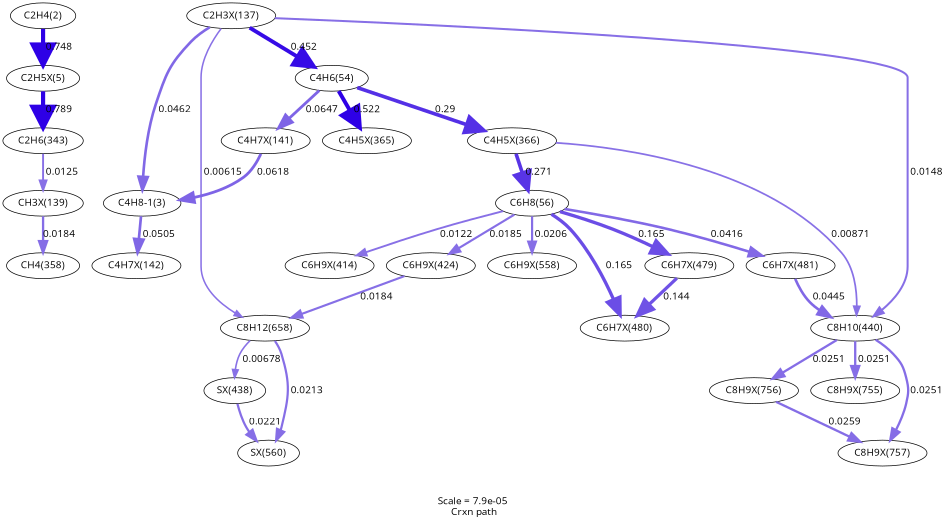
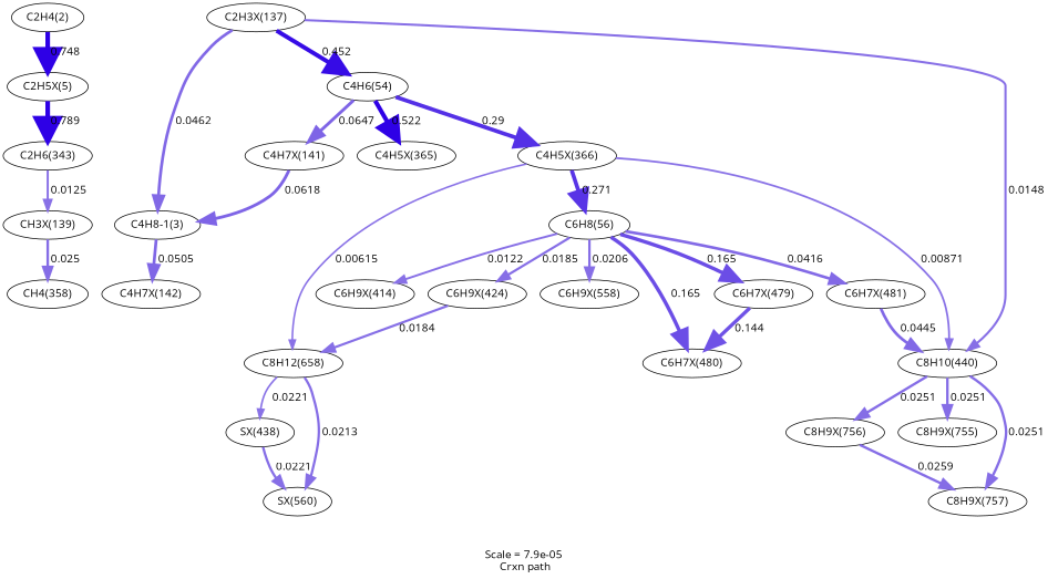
  digraph {
    fontname="Open Sans"
    label="Scale = 7.9e-05\l Crxn path"
    node [fontname="Open Sans"]
    edge [arrowsize=1.61 color="0.7, 0.525, 0.9" fontname="Open Sans" style="setlinewidth(3.22)"]
    n1 [label="C2H4(2)"]
    n2 [label="C2H5X(5)"]
    n3 [label="C2H6(343)"]
    n4 [label="C2H3X(137)"]
    n5 [label="C4H8-1(3)"]
    n6 [label="C4H6(54)"]
    n7 [label="C8H10(440)"]
    n8 [label="C8H12(658)"]
    n9 [label="C4H7X(142)"]
    n10 [label="CH3X(139)"]
    n11 [label="C4H7X(141)"]
    n12 [label="C4H5X(366)"]
    n13 [label="C4H5X(365)"]
    n14 [label="C6H8(56)"]
    n15 [label="C6H7X(481)"]
    n16 [label="C6H7X(480)"]
    n17 [label="C6H7X(479)"]
    n18 [label="C6H9X(414)"]
    n19 [label="C6H9X(424)"]
    n20 [label="C6H9X(558)"]
    n21 [label="C8H9X(757)"]
    n22 [label="C8H9X(756)"]
    n23 [label="C8H9X(755)"]
    n24 [label="SX(560)"]
    n25 [label="SX(438)"]
    n26 [label="CH4(358)"]
    n1 -> n2 [arrowsize=2.89 color="0.7, 1.25, 0.9" label=" 0.748" style="setlinewidth(5.78)"]
    n2 -> n3 [arrowsize=2.91 color="0.7, 1.29, 0.9" label=" 0.789" style="setlinewidth(5.82)"]
    n3 -> n10 [arrowsize=1.35 color="0.7, 0.512, 0.9" label=" 0.0125" style="setlinewidth(2.69)"]
    n4 -> n5 [arrowsize=1.84 color="0.7, 0.546, 0.9" label=" 0.0462" style="setlinewidth(3.68)"]
    n4 -> n6 [arrowsize=2.7 color="0.7, 0.952, 0.9" label=" 0.452" style="setlinewidth(5.4)"]
    n4 -> n7 [arrowsize=1.41 color="0.7, 0.515, 0.9" label=" 0.0148" style="setlinewidth(2.82)"]
-   n4 -> n8 [arrowsize=1.08 color="0.7, 0.506, 0.9" label=" 0.00615" style="setlinewidth(2.16)"]
+   n12 -> n8 [arrowsize=1.08 color="0.7, 0.506, 0.9" label=" 0.00615" style="setlinewidth(2.16)"]
    n5 -> n9 [arrowsize=1.87 color="0.7, 0.551, 0.9" label=" 0.0505" style="setlinewidth(3.75)"]
    n6 -> n11 [arrowsize=1.97 color="0.7, 0.565, 0.9" label=" 0.0647" style="setlinewidth(3.93)"]
    n6 -> n12 [arrowsize=2.53 color="0.7, 0.79, 0.9" label=" 0.29" style="setlinewidth(5.07)"]
    n6 -> n13 [arrowsize=2.75 color="0.7, 1.02, 0.9" label=" 0.522" style="setlinewidth(5.51)"]
    n7 -> n21 [label=" 0.0251"]
    n7 -> n22 [label=" 0.0251"]
    n7 -> n23 [label=" 0.0251"]
    n8 -> n24 [arrowsize=1.55 color="0.7, 0.521, 0.9" label=" 0.0213" style="setlinewidth(3.09)"]
-   n8 -> n25 [arrowsize=1.12 color="0.7, 0.507, 0.9" label=" 0.00678" style="setlinewidth(2.23)"]
-   n10 -> n26 [label=" 0.0184"]
+   n8 -> n25 [arrowsize=1.12 color="0.7, 0.507, 0.9" label=" 0.0221" style="setlinewidth(2.23)"]
+   n10 -> n26 [label=" 0.025"]
    n11 -> n5 [arrowsize=1.95 color="0.7, 0.562, 0.9" label=" 0.0618" style="setlinewidth(3.9)"]
    n12 -> n7 [arrowsize=1.21 color="0.7, 0.509, 0.9" label=" 0.00871" style="setlinewidth(2.42)"]
    n12 -> n14 [arrowsize=2.51 color="0.7, 0.771, 0.9" label=" 0.271" style="setlinewidth(5.02)"]
    n14 -> n15 [arrowsize=1.8 color="0.7, 0.542, 0.9" label=" 0.0416" style="setlinewidth(3.6)"]
    n14 -> n16 [arrowsize=2.32 color="0.7, 0.665, 0.9" label=" 0.165" style="setlinewidth(4.64)"]
    n14 -> n17 [arrowsize=2.32 color="0.7, 0.665, 0.9" label=" 0.165" style="setlinewidth(4.64)"]
    n14 -> n18 [arrowsize=1.34 color="0.7, 0.512, 0.9" label=" 0.0122" style="setlinewidth(2.67)"]
    n14 -> n19 [arrowsize=1.49 color="0.7, 0.519, 0.9" label=" 0.0185" style="setlinewidth(2.99)"]
    n14 -> n20 [arrowsize=1.53 color="0.7, 0.521, 0.9" label=" 0.0206" style="setlinewidth(3.07)"]
    n15 -> n7 [arrowsize=1.83 color="0.7, 0.545, 0.9" label=" 0.0445" style="setlinewidth(3.65)"]
    n17 -> n16 [arrowsize=2.27 color="0.7, 0.644, 0.9" label=" 0.144" style="setlinewidth(4.54)"]
    n19 -> n8 [arrowsize=1.49 color="0.7, 0.518, 0.9" label=" 0.0184" style="setlinewidth(2.99)"]
    n22 -> n21 [arrowsize=1.62 color="0.7, 0.526, 0.9" label=" 0.0259" style="setlinewidth(3.24)"]
    n25 -> n24 [arrowsize=1.56 color="0.7, 0.522, 0.9" label=" 0.0221" style="setlinewidth(3.12)"]
  }
